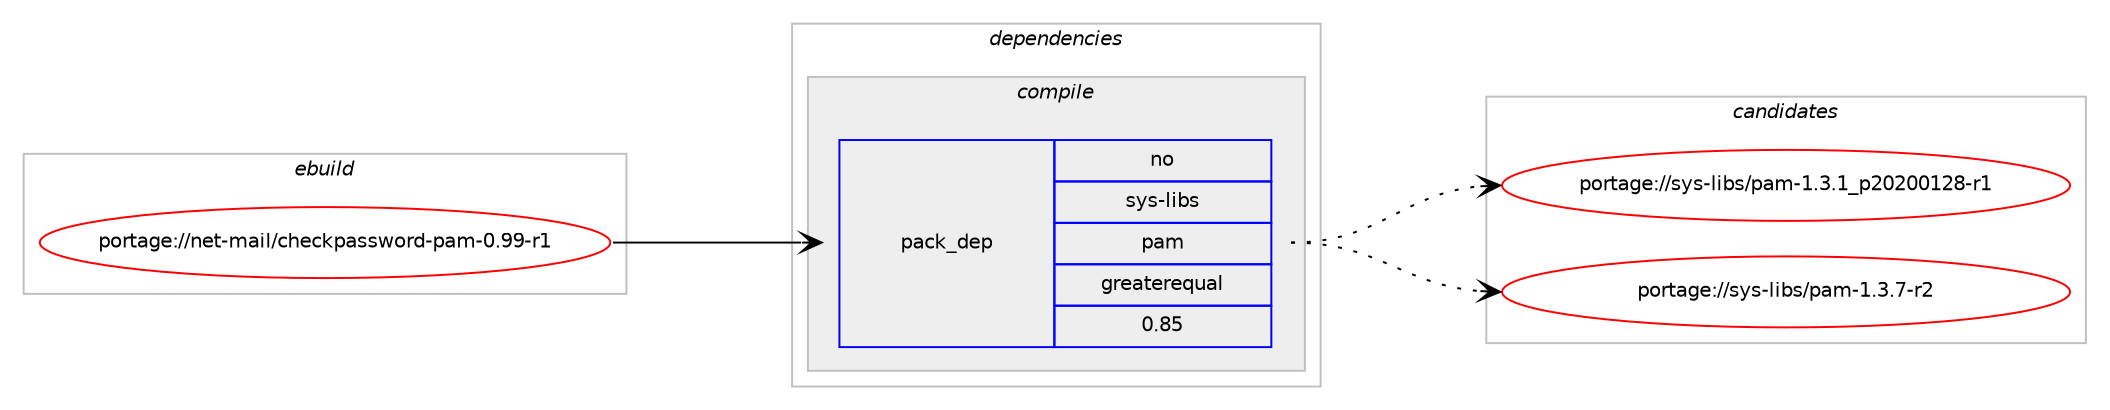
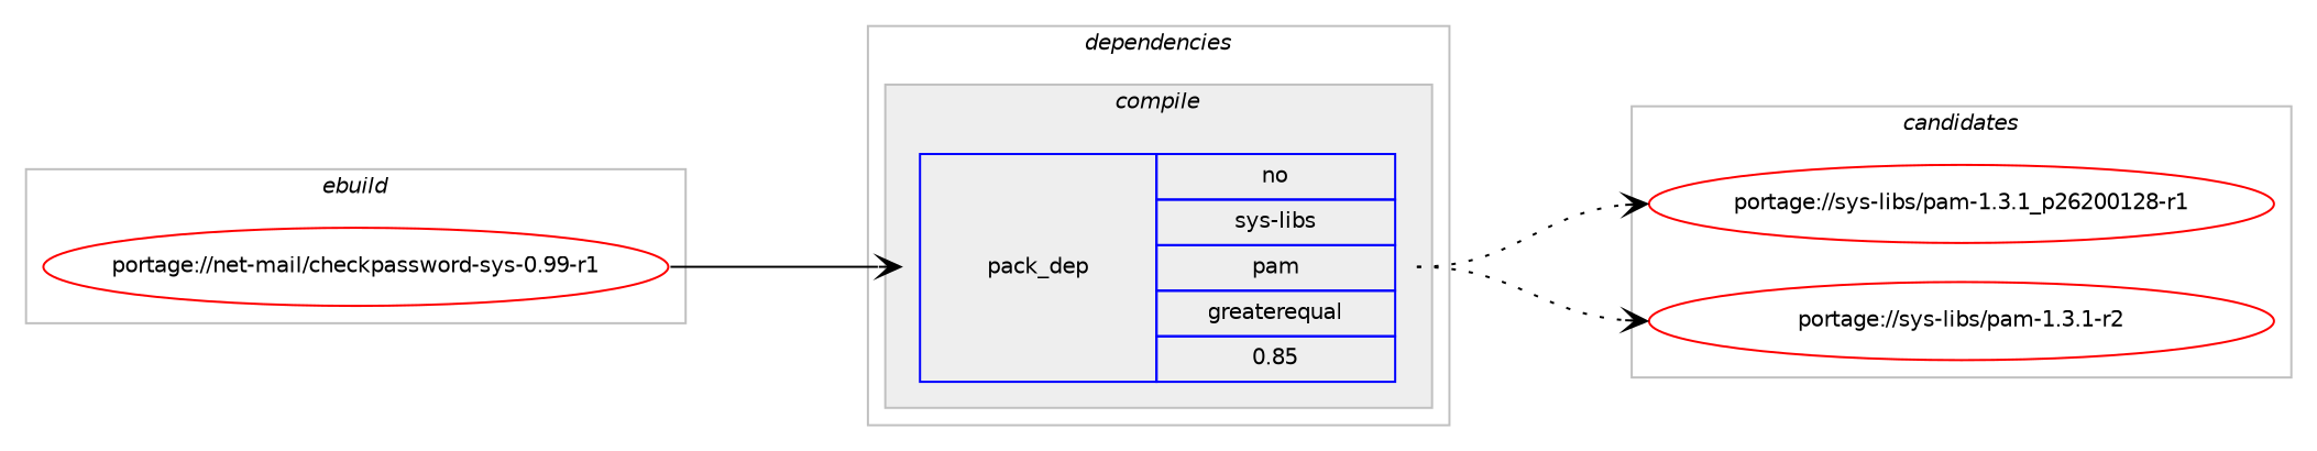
  digraph {
    compound=true
    concentrate=true
    fontname=Helvetica
    fontsize=10
    newrank=true
    rankdir=LR
    ranksep=1.5
    node [color=red fontname=Helvetica fontsize=10]
    edge [arrowhead=vee headport=w style=dotted tailport=e weight=100]
-   n1 [label="portage://net-mail/checkpassword-pam-0.99-r1" width=4]
+   n1 [label="portage://net-mail/checkpassword-sys-0.99-r1" width=4]
    n2 [color=blue label=<<TABLE BORDER="0" CELLBORDER="1" CELLSPACING="0" CELLPADDING="4" WIDTH="220"><TR><TD ROWSPAN="6" CELLPADDING="30">pack_dep</TD></TR><TR><TD WIDTH="110">no</TD></TR><TR><TD>sys-libs</TD></TR><TR><TD>pam</TD></TR><TR><TD>greaterequal</TD></TR><TR><TD>0.85</TD></TR></TABLE>> shape=none]
-   n3 [label="portage://sys-libs/pam-1.3.1_p20200128-r1" width=4]
-   n4 [label="portage://sys-libs/pam-1.3.7-r2" width=4]
+   n3 [label="portage://sys-libs/pam-1.3.1_p26200128-r1" width=4]
+   n4 [label="portage://sys-libs/pam-1.3.1-r2" width=4]
    subgraph cluster_1 {
      color=gray
      label=<<i>ebuild</i>>
      rank=same
      n1
    }
    subgraph cluster_2 {
      color=gray
      label=<<i>dependencies</i>>
      subgraph cluster_3 {
        color=gray
        fillcolor="#eeeeee"
        label=<<i>compile</i>>
        style=filled
        subgraph sub_4 {
          color=gray
          fillcolor="#eeeeee"
          label=<<i>compile</i>>
          style=filled
          n2
        }
      }
      subgraph cluster_5 {
        color=gray
        fillcolor="#eeeeee"
        label=<<i>compile and run</i>>
        style=filled
      }
      subgraph cluster_6 {
        color=gray
        fillcolor="#eeeeee"
        label=<<i>run</i>>
        style=filled
      }
    }
    subgraph cluster_7 {
      color=gray
      label=<<i>candidates</i>>
      rank=same
      subgraph sub_8 {
        color=black
        label=<<i>candidates</i>>
        nodesep=1
        rank=same
        n3
        n4
      }
    }
    n1 -> n2 [style=solid weight=20]
    n2 -> n3
    n2 -> n4
  }
